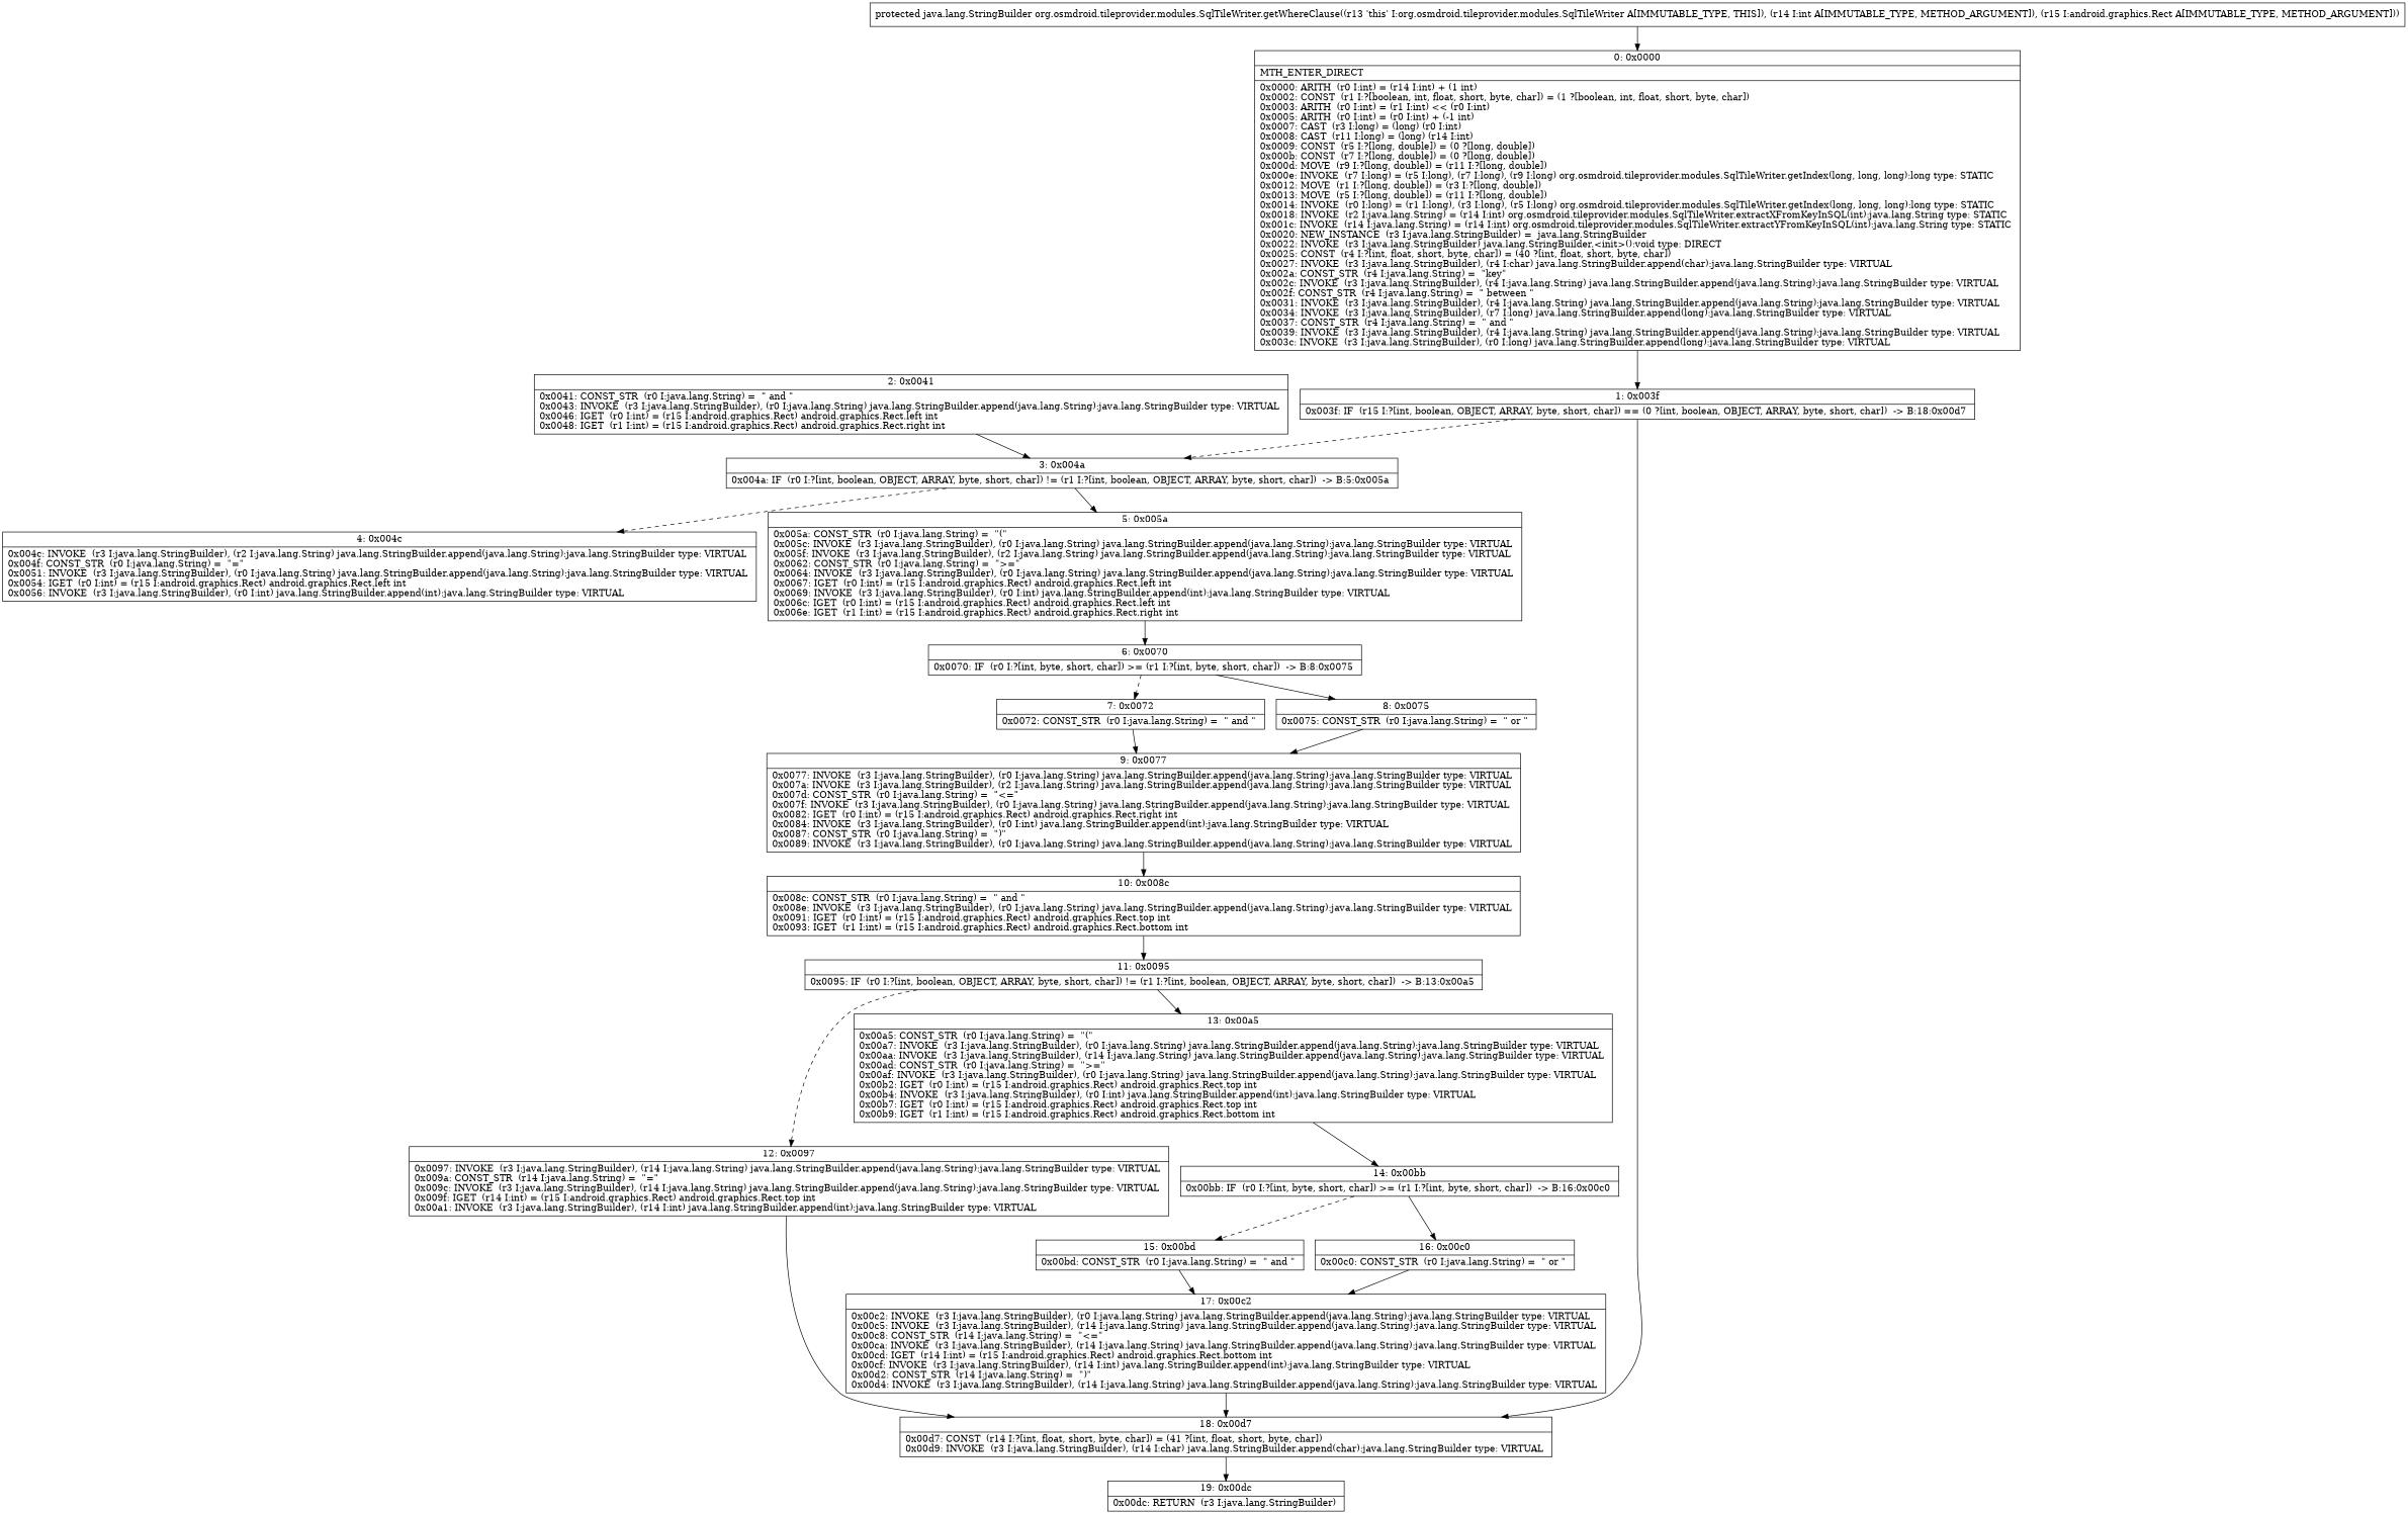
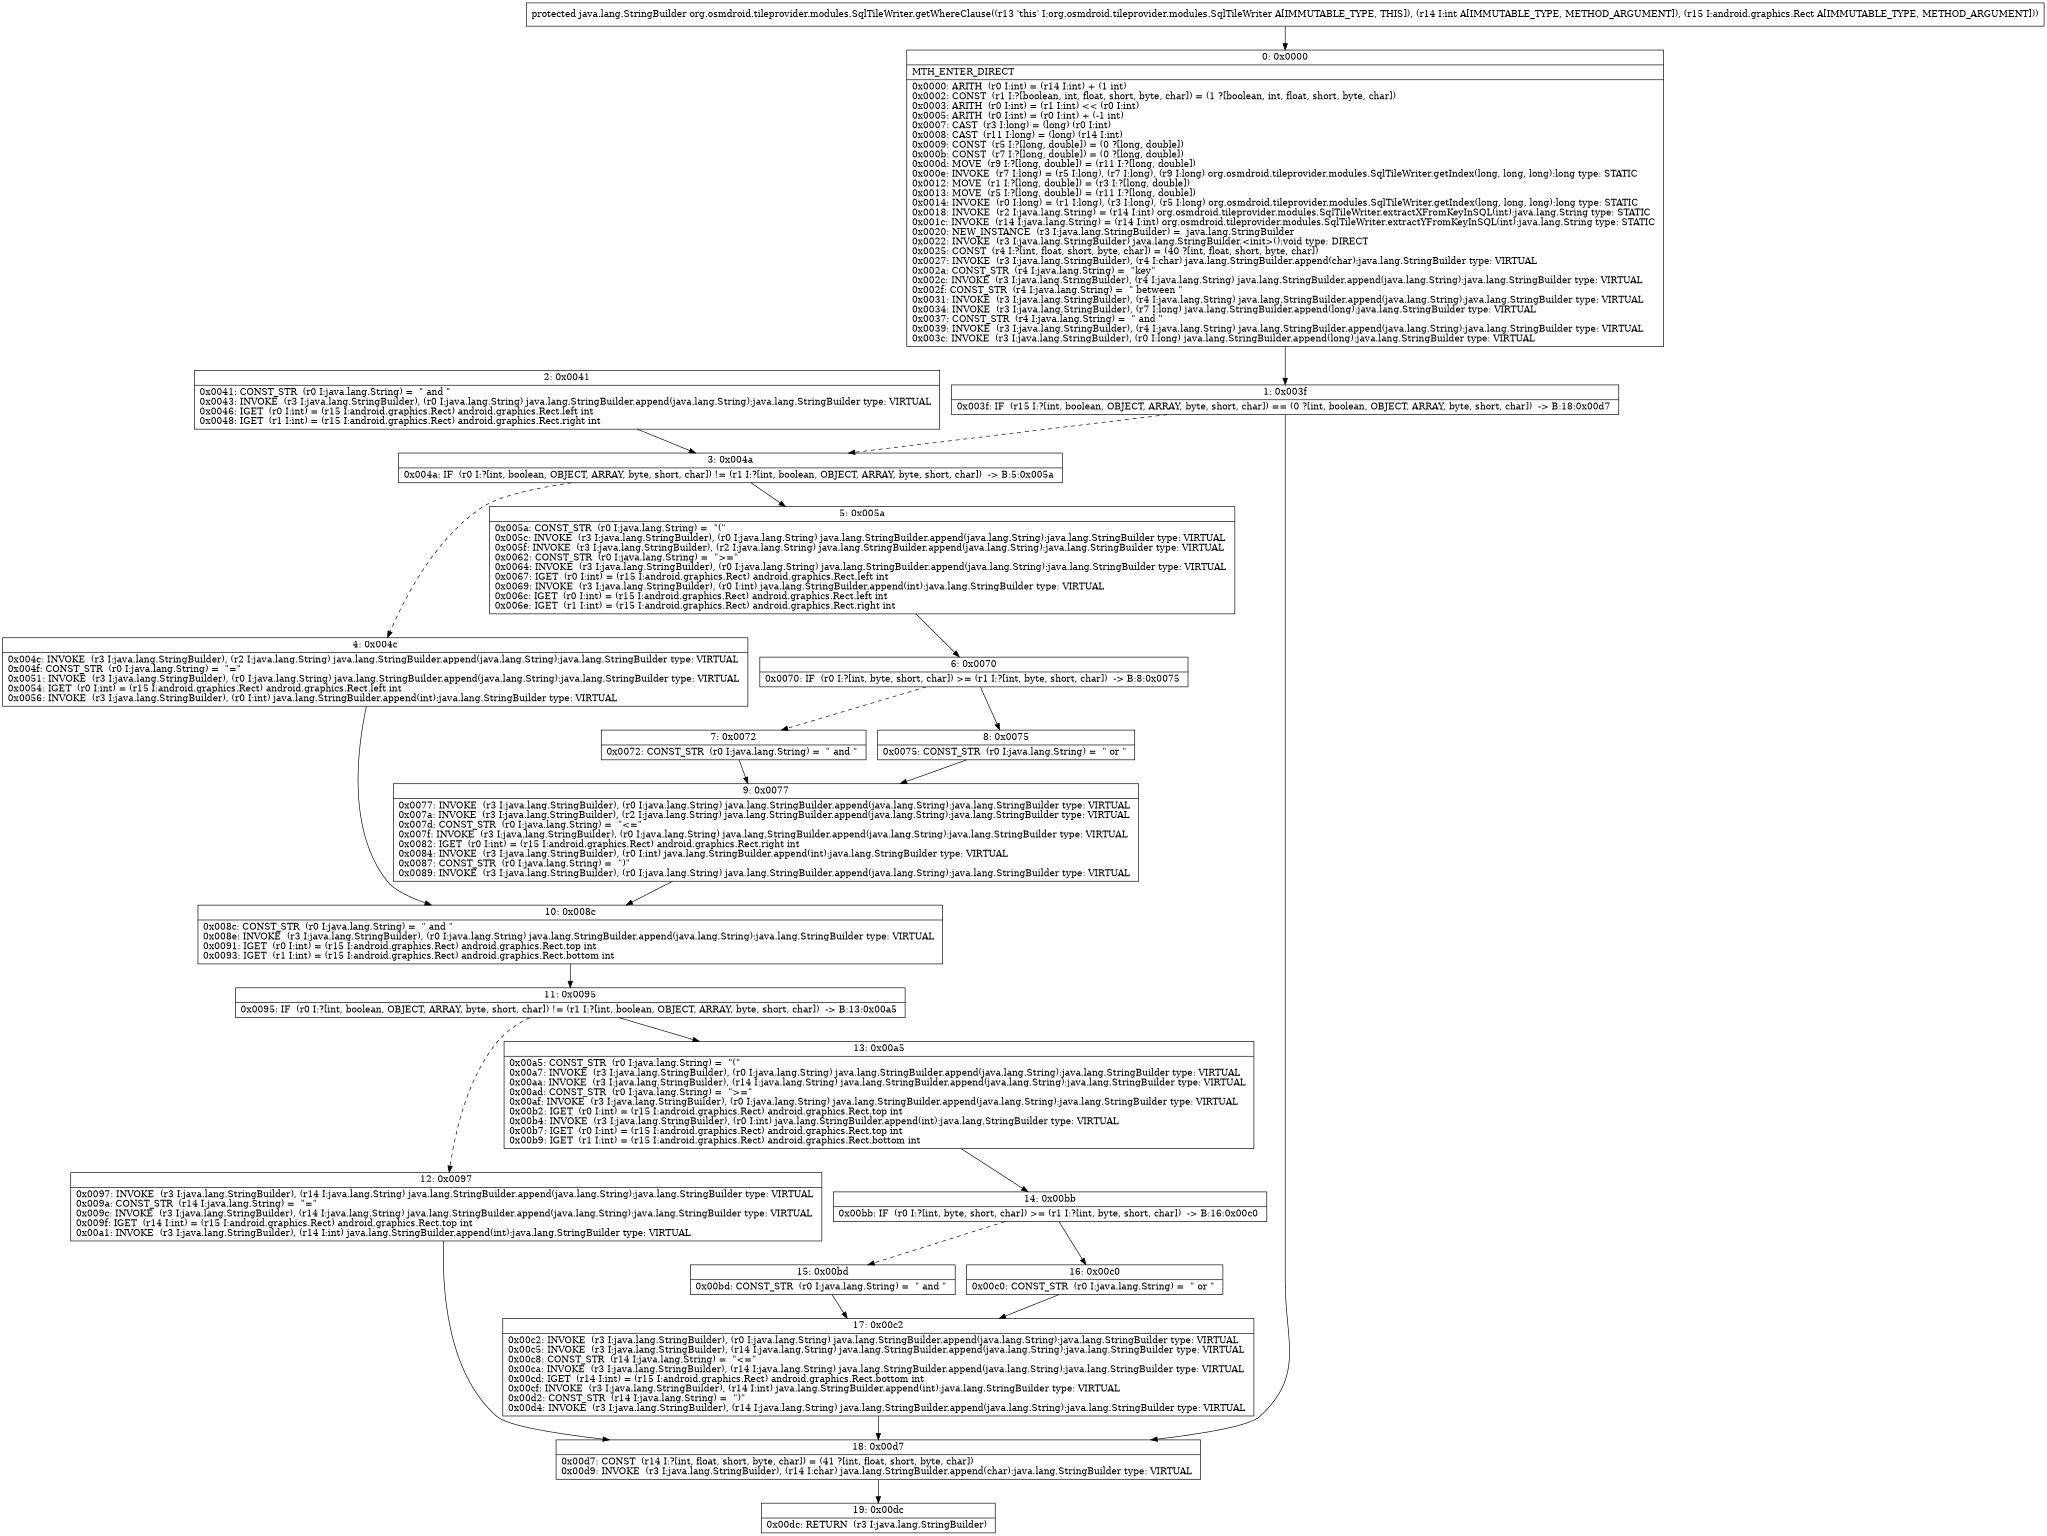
  digraph {
    node [shape=record]
    n1 [label="{0\:\ 0x0000|MTH_ENTER_DIRECT\l|0x0000: ARITH  (r0 I:int) = (r14 I:int) + (1 int) \l0x0002: CONST  (r1 I:?[boolean, int, float, short, byte, char]) = (1 ?[boolean, int, float, short, byte, char]) \l0x0003: ARITH  (r0 I:int) = (r1 I:int) \<\< (r0 I:int) \l0x0005: ARITH  (r0 I:int) = (r0 I:int) + (\-1 int) \l0x0007: CAST  (r3 I:long) = (long) (r0 I:int) \l0x0008: CAST  (r11 I:long) = (long) (r14 I:int) \l0x0009: CONST  (r5 I:?[long, double]) = (0 ?[long, double]) \l0x000b: CONST  (r7 I:?[long, double]) = (0 ?[long, double]) \l0x000d: MOVE  (r9 I:?[long, double]) = (r11 I:?[long, double]) \l0x000e: INVOKE  (r7 I:long) = (r5 I:long), (r7 I:long), (r9 I:long) org.osmdroid.tileprovider.modules.SqlTileWriter.getIndex(long, long, long):long type: STATIC \l0x0012: MOVE  (r1 I:?[long, double]) = (r3 I:?[long, double]) \l0x0013: MOVE  (r5 I:?[long, double]) = (r11 I:?[long, double]) \l0x0014: INVOKE  (r0 I:long) = (r1 I:long), (r3 I:long), (r5 I:long) org.osmdroid.tileprovider.modules.SqlTileWriter.getIndex(long, long, long):long type: STATIC \l0x0018: INVOKE  (r2 I:java.lang.String) = (r14 I:int) org.osmdroid.tileprovider.modules.SqlTileWriter.extractXFromKeyInSQL(int):java.lang.String type: STATIC \l0x001c: INVOKE  (r14 I:java.lang.String) = (r14 I:int) org.osmdroid.tileprovider.modules.SqlTileWriter.extractYFromKeyInSQL(int):java.lang.String type: STATIC \l0x0020: NEW_INSTANCE  (r3 I:java.lang.StringBuilder) =  java.lang.StringBuilder \l0x0022: INVOKE  (r3 I:java.lang.StringBuilder) java.lang.StringBuilder.\<init\>():void type: DIRECT \l0x0025: CONST  (r4 I:?[int, float, short, byte, char]) = (40 ?[int, float, short, byte, char]) \l0x0027: INVOKE  (r3 I:java.lang.StringBuilder), (r4 I:char) java.lang.StringBuilder.append(char):java.lang.StringBuilder type: VIRTUAL \l0x002a: CONST_STR  (r4 I:java.lang.String) =  \"key\" \l0x002c: INVOKE  (r3 I:java.lang.StringBuilder), (r4 I:java.lang.String) java.lang.StringBuilder.append(java.lang.String):java.lang.StringBuilder type: VIRTUAL \l0x002f: CONST_STR  (r4 I:java.lang.String) =  \" between \" \l0x0031: INVOKE  (r3 I:java.lang.StringBuilder), (r4 I:java.lang.String) java.lang.StringBuilder.append(java.lang.String):java.lang.StringBuilder type: VIRTUAL \l0x0034: INVOKE  (r3 I:java.lang.StringBuilder), (r7 I:long) java.lang.StringBuilder.append(long):java.lang.StringBuilder type: VIRTUAL \l0x0037: CONST_STR  (r4 I:java.lang.String) =  \" and \" \l0x0039: INVOKE  (r3 I:java.lang.StringBuilder), (r4 I:java.lang.String) java.lang.StringBuilder.append(java.lang.String):java.lang.StringBuilder type: VIRTUAL \l0x003c: INVOKE  (r3 I:java.lang.StringBuilder), (r0 I:long) java.lang.StringBuilder.append(long):java.lang.StringBuilder type: VIRTUAL \l}"]
    n2 [label="{1\:\ 0x003f|0x003f: IF  (r15 I:?[int, boolean, OBJECT, ARRAY, byte, short, char]) == (0 ?[int, boolean, OBJECT, ARRAY, byte, short, char])  \-\> B:18:0x00d7 \l}"]
    n3 [label="{18\:\ 0x00d7|0x00d7: CONST  (r14 I:?[int, float, short, byte, char]) = (41 ?[int, float, short, byte, char]) \l0x00d9: INVOKE  (r3 I:java.lang.StringBuilder), (r14 I:char) java.lang.StringBuilder.append(char):java.lang.StringBuilder type: VIRTUAL \l}"]
    n4 [label="{3\:\ 0x004a|0x004a: IF  (r0 I:?[int, boolean, OBJECT, ARRAY, byte, short, char]) != (r1 I:?[int, boolean, OBJECT, ARRAY, byte, short, char])  \-\> B:5:0x005a \l}"]
    n5 [label="{2\:\ 0x0041|0x0041: CONST_STR  (r0 I:java.lang.String) =  \" and \" \l0x0043: INVOKE  (r3 I:java.lang.StringBuilder), (r0 I:java.lang.String) java.lang.StringBuilder.append(java.lang.String):java.lang.StringBuilder type: VIRTUAL \l0x0046: IGET  (r0 I:int) = (r15 I:android.graphics.Rect) android.graphics.Rect.left int \l0x0048: IGET  (r1 I:int) = (r15 I:android.graphics.Rect) android.graphics.Rect.right int \l}"]
    n6 [label="{19\:\ 0x00dc|0x00dc: RETURN  (r3 I:java.lang.StringBuilder) \l}"]
    n7 [label="{4\:\ 0x004c|0x004c: INVOKE  (r3 I:java.lang.StringBuilder), (r2 I:java.lang.String) java.lang.StringBuilder.append(java.lang.String):java.lang.StringBuilder type: VIRTUAL \l0x004f: CONST_STR  (r0 I:java.lang.String) =  \"=\" \l0x0051: INVOKE  (r3 I:java.lang.StringBuilder), (r0 I:java.lang.String) java.lang.StringBuilder.append(java.lang.String):java.lang.StringBuilder type: VIRTUAL \l0x0054: IGET  (r0 I:int) = (r15 I:android.graphics.Rect) android.graphics.Rect.left int \l0x0056: INVOKE  (r3 I:java.lang.StringBuilder), (r0 I:int) java.lang.StringBuilder.append(int):java.lang.StringBuilder type: VIRTUAL \l}"]
    n8 [label="{5\:\ 0x005a|0x005a: CONST_STR  (r0 I:java.lang.String) =  \"(\" \l0x005c: INVOKE  (r3 I:java.lang.StringBuilder), (r0 I:java.lang.String) java.lang.StringBuilder.append(java.lang.String):java.lang.StringBuilder type: VIRTUAL \l0x005f: INVOKE  (r3 I:java.lang.StringBuilder), (r2 I:java.lang.String) java.lang.StringBuilder.append(java.lang.String):java.lang.StringBuilder type: VIRTUAL \l0x0062: CONST_STR  (r0 I:java.lang.String) =  \"\>=\" \l0x0064: INVOKE  (r3 I:java.lang.StringBuilder), (r0 I:java.lang.String) java.lang.StringBuilder.append(java.lang.String):java.lang.StringBuilder type: VIRTUAL \l0x0067: IGET  (r0 I:int) = (r15 I:android.graphics.Rect) android.graphics.Rect.left int \l0x0069: INVOKE  (r3 I:java.lang.StringBuilder), (r0 I:int) java.lang.StringBuilder.append(int):java.lang.StringBuilder type: VIRTUAL \l0x006c: IGET  (r0 I:int) = (r15 I:android.graphics.Rect) android.graphics.Rect.left int \l0x006e: IGET  (r1 I:int) = (r15 I:android.graphics.Rect) android.graphics.Rect.right int \l}"]
    n9 [label="{10\:\ 0x008c|0x008c: CONST_STR  (r0 I:java.lang.String) =  \" and \" \l0x008e: INVOKE  (r3 I:java.lang.StringBuilder), (r0 I:java.lang.String) java.lang.StringBuilder.append(java.lang.String):java.lang.StringBuilder type: VIRTUAL \l0x0091: IGET  (r0 I:int) = (r15 I:android.graphics.Rect) android.graphics.Rect.top int \l0x0093: IGET  (r1 I:int) = (r15 I:android.graphics.Rect) android.graphics.Rect.bottom int \l}"]
    n10 [label="{6\:\ 0x0070|0x0070: IF  (r0 I:?[int, byte, short, char]) \>= (r1 I:?[int, byte, short, char])  \-\> B:8:0x0075 \l}"]
    n11 [label="{11\:\ 0x0095|0x0095: IF  (r0 I:?[int, boolean, OBJECT, ARRAY, byte, short, char]) != (r1 I:?[int, boolean, OBJECT, ARRAY, byte, short, char])  \-\> B:13:0x00a5 \l}"]
    n12 [label="{7\:\ 0x0072|0x0072: CONST_STR  (r0 I:java.lang.String) =  \" and \" \l}"]
    n13 [label="{8\:\ 0x0075|0x0075: CONST_STR  (r0 I:java.lang.String) =  \" or \" \l}"]
    n14 [label="{9\:\ 0x0077|0x0077: INVOKE  (r3 I:java.lang.StringBuilder), (r0 I:java.lang.String) java.lang.StringBuilder.append(java.lang.String):java.lang.StringBuilder type: VIRTUAL \l0x007a: INVOKE  (r3 I:java.lang.StringBuilder), (r2 I:java.lang.String) java.lang.StringBuilder.append(java.lang.String):java.lang.StringBuilder type: VIRTUAL \l0x007d: CONST_STR  (r0 I:java.lang.String) =  \"\<=\" \l0x007f: INVOKE  (r3 I:java.lang.StringBuilder), (r0 I:java.lang.String) java.lang.StringBuilder.append(java.lang.String):java.lang.StringBuilder type: VIRTUAL \l0x0082: IGET  (r0 I:int) = (r15 I:android.graphics.Rect) android.graphics.Rect.right int \l0x0084: INVOKE  (r3 I:java.lang.StringBuilder), (r0 I:int) java.lang.StringBuilder.append(int):java.lang.StringBuilder type: VIRTUAL \l0x0087: CONST_STR  (r0 I:java.lang.String) =  \")\" \l0x0089: INVOKE  (r3 I:java.lang.StringBuilder), (r0 I:java.lang.String) java.lang.StringBuilder.append(java.lang.String):java.lang.StringBuilder type: VIRTUAL \l}"]
    n15 [label="{12\:\ 0x0097|0x0097: INVOKE  (r3 I:java.lang.StringBuilder), (r14 I:java.lang.String) java.lang.StringBuilder.append(java.lang.String):java.lang.StringBuilder type: VIRTUAL \l0x009a: CONST_STR  (r14 I:java.lang.String) =  \"=\" \l0x009c: INVOKE  (r3 I:java.lang.StringBuilder), (r14 I:java.lang.String) java.lang.StringBuilder.append(java.lang.String):java.lang.StringBuilder type: VIRTUAL \l0x009f: IGET  (r14 I:int) = (r15 I:android.graphics.Rect) android.graphics.Rect.top int \l0x00a1: INVOKE  (r3 I:java.lang.StringBuilder), (r14 I:int) java.lang.StringBuilder.append(int):java.lang.StringBuilder type: VIRTUAL \l}"]
    n16 [label="{13\:\ 0x00a5|0x00a5: CONST_STR  (r0 I:java.lang.String) =  \"(\" \l0x00a7: INVOKE  (r3 I:java.lang.StringBuilder), (r0 I:java.lang.String) java.lang.StringBuilder.append(java.lang.String):java.lang.StringBuilder type: VIRTUAL \l0x00aa: INVOKE  (r3 I:java.lang.StringBuilder), (r14 I:java.lang.String) java.lang.StringBuilder.append(java.lang.String):java.lang.StringBuilder type: VIRTUAL \l0x00ad: CONST_STR  (r0 I:java.lang.String) =  \"\>=\" \l0x00af: INVOKE  (r3 I:java.lang.StringBuilder), (r0 I:java.lang.String) java.lang.StringBuilder.append(java.lang.String):java.lang.StringBuilder type: VIRTUAL \l0x00b2: IGET  (r0 I:int) = (r15 I:android.graphics.Rect) android.graphics.Rect.top int \l0x00b4: INVOKE  (r3 I:java.lang.StringBuilder), (r0 I:int) java.lang.StringBuilder.append(int):java.lang.StringBuilder type: VIRTUAL \l0x00b7: IGET  (r0 I:int) = (r15 I:android.graphics.Rect) android.graphics.Rect.top int \l0x00b9: IGET  (r1 I:int) = (r15 I:android.graphics.Rect) android.graphics.Rect.bottom int \l}"]
    n17 [label="{14\:\ 0x00bb|0x00bb: IF  (r0 I:?[int, byte, short, char]) \>= (r1 I:?[int, byte, short, char])  \-\> B:16:0x00c0 \l}"]
    n18 [label="{15\:\ 0x00bd|0x00bd: CONST_STR  (r0 I:java.lang.String) =  \" and \" \l}"]
    n19 [label="{16\:\ 0x00c0|0x00c0: CONST_STR  (r0 I:java.lang.String) =  \" or \" \l}"]
    n20 [label="{17\:\ 0x00c2|0x00c2: INVOKE  (r3 I:java.lang.StringBuilder), (r0 I:java.lang.String) java.lang.StringBuilder.append(java.lang.String):java.lang.StringBuilder type: VIRTUAL \l0x00c5: INVOKE  (r3 I:java.lang.StringBuilder), (r14 I:java.lang.String) java.lang.StringBuilder.append(java.lang.String):java.lang.StringBuilder type: VIRTUAL \l0x00c8: CONST_STR  (r14 I:java.lang.String) =  \"\<=\" \l0x00ca: INVOKE  (r3 I:java.lang.StringBuilder), (r14 I:java.lang.String) java.lang.StringBuilder.append(java.lang.String):java.lang.StringBuilder type: VIRTUAL \l0x00cd: IGET  (r14 I:int) = (r15 I:android.graphics.Rect) android.graphics.Rect.bottom int \l0x00cf: INVOKE  (r3 I:java.lang.StringBuilder), (r14 I:int) java.lang.StringBuilder.append(int):java.lang.StringBuilder type: VIRTUAL \l0x00d2: CONST_STR  (r14 I:java.lang.String) =  \")\" \l0x00d4: INVOKE  (r3 I:java.lang.StringBuilder), (r14 I:java.lang.String) java.lang.StringBuilder.append(java.lang.String):java.lang.StringBuilder type: VIRTUAL \l}"]
    n21 [label="{protected java.lang.StringBuilder org.osmdroid.tileprovider.modules.SqlTileWriter.getWhereClause((r13 'this' I:org.osmdroid.tileprovider.modules.SqlTileWriter A[IMMUTABLE_TYPE, THIS]), (r14 I:int A[IMMUTABLE_TYPE, METHOD_ARGUMENT]), (r15 I:android.graphics.Rect A[IMMUTABLE_TYPE, METHOD_ARGUMENT])) }"]
    n1 -> n2
    n2 -> n3
    n2 -> n4 [style=dashed]
    n3 -> n6
    n4 -> n7 [style=dashed]
    n4 -> n8
    n5 -> n4
+   n7 -> n9
    n8 -> n10
    n9 -> n11
    n10 -> n12 [style=dashed]
    n10 -> n13
    n11 -> n15 [style=dashed]
    n11 -> n16
    n12 -> n14
    n13 -> n14
    n14 -> n9
    n15 -> n3
    n16 -> n17
    n17 -> n18 [style=dashed]
    n17 -> n19
    n18 -> n20
    n19 -> n20
    n20 -> n3
    n21 -> n1
  }
